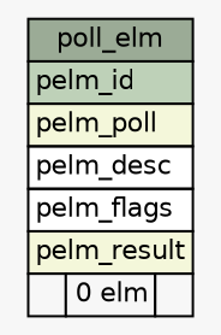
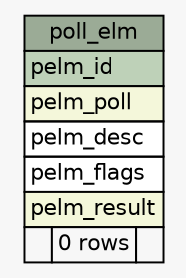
  digraph {
    bgcolor="#f7f7f7"
    fontname=Helvetica
    fontsize=11
    nodesep=0.18
    rankdir=RL
    ranksep=0.46
-   n1 [fontname=Helvetica fontsize=11 label=<     <TABLE BORDER="0" CELLBORDER="1" CELLSPACING="0" BGCOLOR="#ffffff">       <TR><TD COLSPAN="3" BGCOLOR="#9bab96" ALIGN="CENTER">poll_elm</TD></TR>       <TR><TD PORT="pelm_id" COLSPAN="3" BGCOLOR="#bed1b8" ALIGN="LEFT">pelm_id</TD></TR>       <TR><TD PORT="pelm_poll" COLSPAN="3" BGCOLOR="#f4f7da" ALIGN="LEFT">pelm_poll</TD></TR>       <TR><TD PORT="pelm_desc" COLSPAN="3" ALIGN="LEFT">pelm_desc</TD></TR>       <TR><TD PORT="pelm_flags" COLSPAN="3" ALIGN="LEFT">pelm_flags</TD></TR>       <TR><TD PORT="pelm_result" COLSPAN="3" BGCOLOR="#f4f7da" ALIGN="LEFT">pelm_result</TD></TR>       <TR><TD ALIGN="LEFT" BGCOLOR="#f7f7f7">  </TD><TD ALIGN="RIGHT" BGCOLOR="#f7f7f7">0 elm</TD><TD ALIGN="RIGHT" BGCOLOR="#f7f7f7">  </TD></TR>     </TABLE>> shape=plaintext]
+   n1 [fontname=Helvetica fontsize=11 label=<     <TABLE BORDER="0" CELLBORDER="1" CELLSPACING="0" BGCOLOR="#ffffff">       <TR><TD COLSPAN="3" BGCOLOR="#9bab96" ALIGN="CENTER">poll_elm</TD></TR>       <TR><TD PORT="pelm_id" COLSPAN="3" BGCOLOR="#bed1b8" ALIGN="LEFT">pelm_id</TD></TR>       <TR><TD PORT="pelm_poll" COLSPAN="3" BGCOLOR="#f4f7da" ALIGN="LEFT">pelm_poll</TD></TR>       <TR><TD PORT="pelm_desc" COLSPAN="3" ALIGN="LEFT">pelm_desc</TD></TR>       <TR><TD PORT="pelm_flags" COLSPAN="3" ALIGN="LEFT">pelm_flags</TD></TR>       <TR><TD PORT="pelm_result" COLSPAN="3" BGCOLOR="#f4f7da" ALIGN="LEFT">pelm_result</TD></TR>       <TR><TD ALIGN="LEFT" BGCOLOR="#f7f7f7">  </TD><TD ALIGN="RIGHT" BGCOLOR="#f7f7f7">0 rows</TD><TD ALIGN="RIGHT" BGCOLOR="#f7f7f7">  </TD></TR>     </TABLE>> shape=plaintext]
  }
